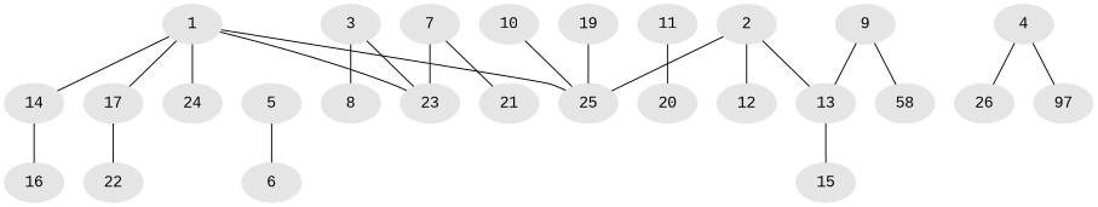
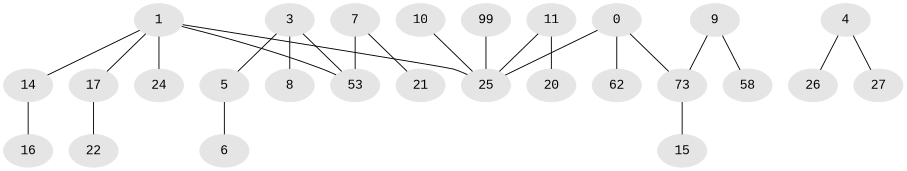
  graph {
    fontname="Liberation Mono"
    node [color=gray90 fontname="Liberation Mono" style=filled]
    edge [fontname="Liberation Mono" weight=1.0]
    1
    14
    17
-   23
+   23 [label=53]
    24
    25
    16
    22
-   2
-   12
-   13
+   2 [label=0]
+   12 [label=62]
+   13 [label=73]
    15
    3
    5
    8
    6
    4
    26
-   27 [label=97]
+   27
    7
    21
    9
    n23 [label=58]
    10
    11
    20
-   19
+   19 [label=99]
    1 -- 14
    1 -- 17
    1 -- 23
    1 -- 24
    1 -- 25
    14 -- 16
    17 -- 22
    2 -- 25
    2 -- 12
    2 -- 13
    13 -- 15
    3 -- 23
+   3 -- 5
    3 -- 8
    5 -- 6
    4 -- 26
    4 -- 27
    7 -- 23
    7 -- 21
    9 -- 13
    9 -- n23
    10 -- 25
+   11 -- 25
    11 -- 20
    19 -- 25
  }
